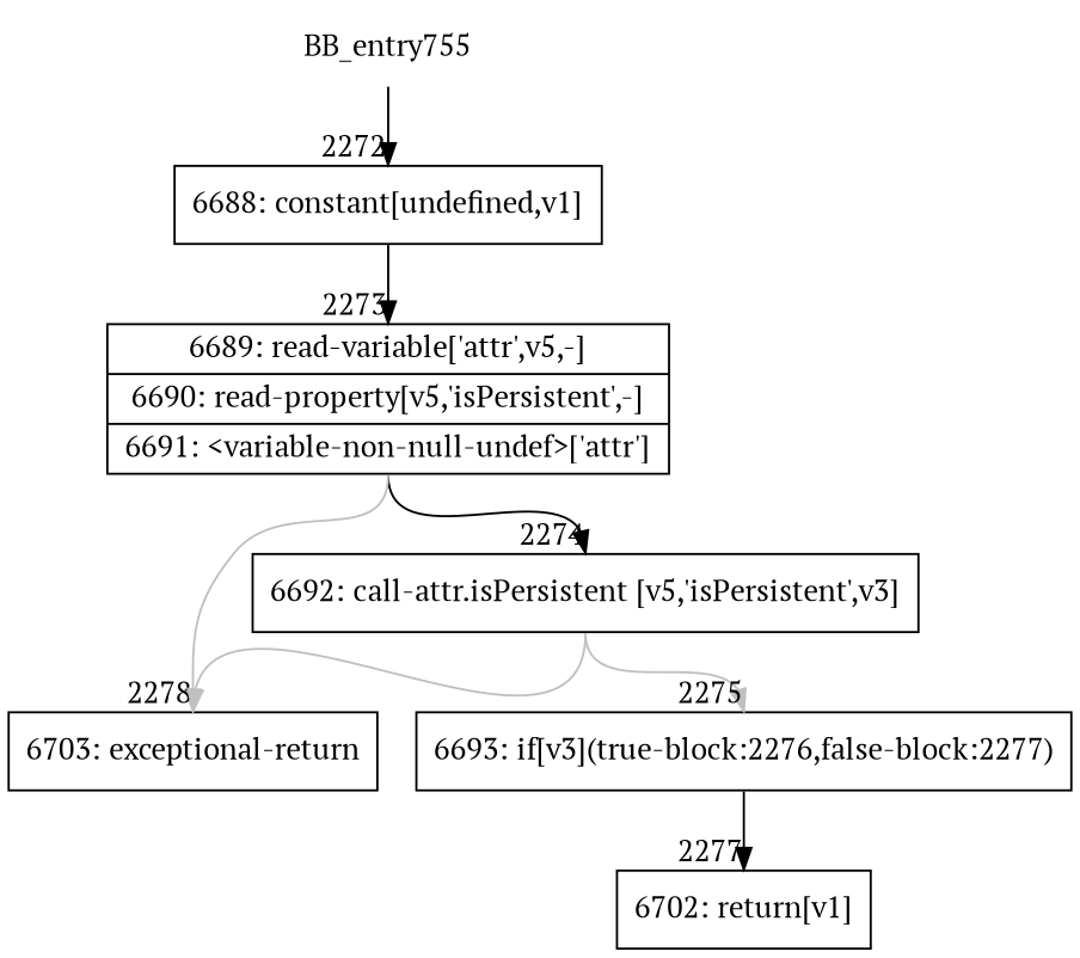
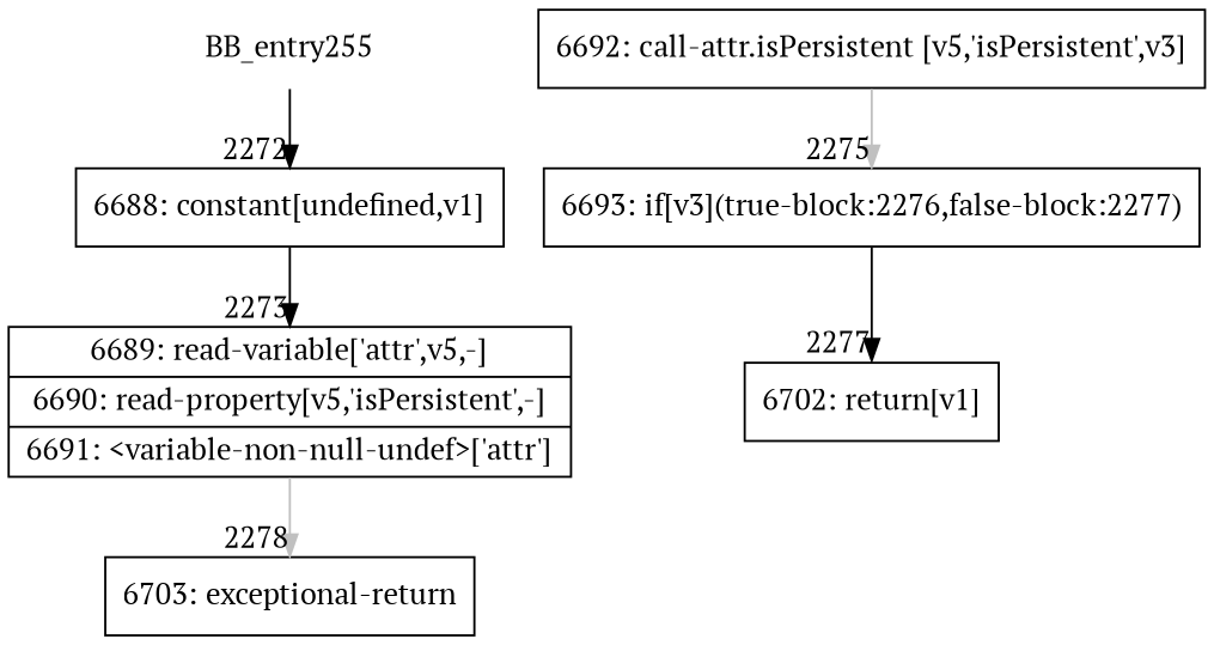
  digraph {
    fontname="PT Serif"
    rankdir=TD
    node [fontname="PT Serif" shape=record]
    edge [fontname="PT Serif" headport=n tailport=s]
-   BB_entry255 [shape=none label=BB_entry755]
+   BB_entry255 [shape=none]
    n2 [label="{6688: constant[undefined,v1]}"]
    n3 [label="{6689: read-variable['attr',v5,-]|6690: read-property[v5,'isPersistent',-]|6691: \<variable-non-null-undef\>['attr']}"]
    n4 [label="{6692: call-attr.isPersistent [v5,'isPersistent',v3]}"]
    n5 [label="{6703: exceptional-return}"]
    n6 [label="{6693: if[v3](true-block:2276,false-block:2277)}"]
    n7 [label="{6702: return[v1]}"]
    BB_entry255 -> n2 [headlabel="    2272"]
    n2 -> n3 [headlabel="      2273"]
-   n3 -> n4 [headlabel="      2274"]
    n3 -> n5 [color=gray headlabel="      2278"]
-   n4 -> n5 [color=gray]
    n4 -> n6 [color=gray headlabel="      2275"]
    n6 -> n7 [headlabel="      2277"]
  }
